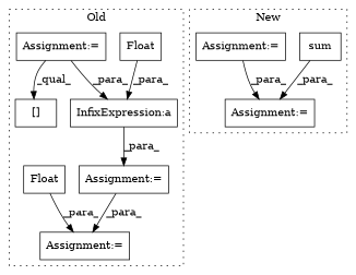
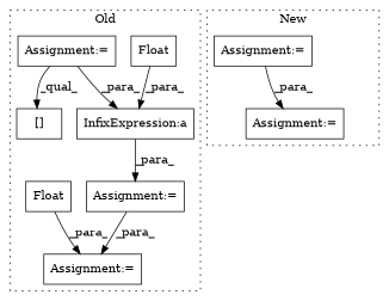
  digraph {
    node [a=7 l=1 shape=box]
    n1 [a=32 l=7 label=Float s=1276]
    n2 [a=27 l=3 label="InfixExpression:a" s=1268]
    n3 [label="Assignment:=" s=1260]
    n4 [l=5 label="Assignment:=" s=793]
    n5 [label="Assignment:=" s=1294]
    n6 [a=2 l="12,1" label="[]" s="1010,1024"]
    n7 [a=32 l=7 label=Float s=1319]
-   n8 [a=32 l=5 label=sum s=1021]
    n9 [label="Assignment:=" s=1007]
    n10 [label="Assignment:=" s=943]
    subgraph cluster_1 {
      label=Old
      style=dotted
      n1
      n2
      n3
      n4
      n5
      n6
      n7
    }
    subgraph cluster_2 {
      label=New
      style=dotted
-     n8
      n9
      n10
    }
    n1 -> n2 [label=_para_]
    n2 -> n3 [label=_para_]
    n3 -> n5 [label=_para_]
    n4 -> n2 [label=_para_]
    n4 -> n6 [label=_qual_]
    n7 -> n5 [label=_para_]
-   n8 -> n9 [label=_para_]
    n10 -> n9 [label=_para_]
  }
